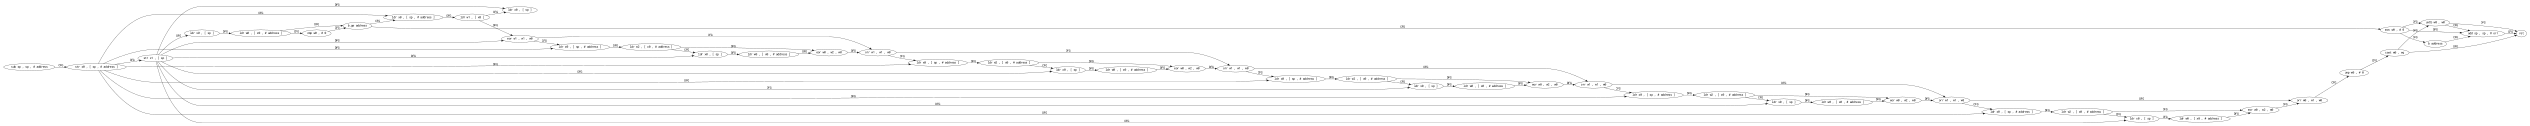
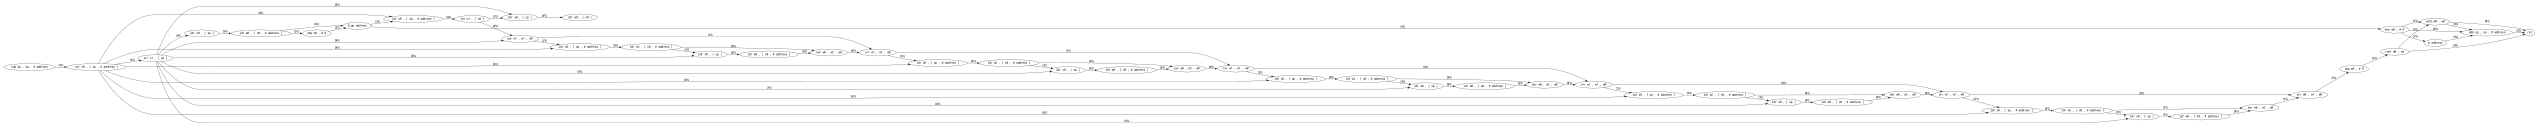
  digraph {
    fontname="Roboto Mono"
    rankdir=LR
    node [fontname="Roboto Mono"]
    edge [fontname="Roboto Mono"]
    n1 [label="sub sp , sp , # address"]
    n2 [label="str x0 , [ sp , # address ]"]
    n3 [label="str x1 , [ sp ]"]
    n4 [label="ldr x0 , [ sp , # address ]"]
    n5 [label="ldr x0 , [ sp , # address ]"]
    n6 [label="ldr x0 , [ sp , # address ]"]
    n7 [label="ldr x0 , [ sp , # address ]"]
    n8 [label="ldr x0 , [ sp , # address ]"]
    n9 [label="ldr x0 , [ sp , # address ]"]
    n10 [label="ldr x0 , [ sp ]"]
    n11 [label="ldr x0 , [ sp ]"]
    n12 [label="ldr x0 , [ sp ]"]
    n13 [label="ldr x0 , [ sp ]"]
    n14 [label="ldr x0 , [ sp ]"]
    n15 [label="ldr x0 , [ sp ]"]
    n16 [label="ldr x0 , [ sp ]"]
    n17 [label="eor w1 , w1 , w0"]
    n18 [label="ldr w1 , [ x0 ]"]
    n19 [label="ldr w2 , [ x0 , # address ]"]
    n20 [label="ldr w2 , [ x0 , # address ]"]
    n21 [label="ldr w2 , [ x0 , # address ]"]
    n22 [label="ldr w2 , [ x0 , # address ]"]
    n23 [label="ldr w2 , [ x0 , # address ]"]
    n24 [label="ldr w0 , [ x0 , # address ]"]
+   n25 [label="ldr w0 , [ x0 ]"]
    n26 [label="ldr w0 , [ x0 , # address ]"]
    n27 [label="ldr w0 , [ x0 , # address ]"]
    n28 [label="ldr w0 , [ x0 , # address ]"]
    n29 [label="ldr w0 , [ x0 , # address ]"]
    n30 [label="ldr w0 , [ x0 , # address ]"]
    n31 [label="cmp w0 , # 0"]
    n32 [label="b.ge address"]
    n33 [label="mov w0 , # 0"]
    n34 [label="uxtb w0 , w0"]
    n35 [label="b address"]
-   n36 [label="add sp , sp , # orr"]
+   n36 [label="add sp , sp , # address"]
    n37 [label=ret]
    n38 [label="orr w1 , w1 , w0"]
    n39 [label="orr w1 , w1 , w0"]
    n40 [label="eor w0 , w2 , w0"]
    n41 [label="orr w1 , w1 , w0"]
    n42 [label="eor w0 , w2 , w0"]
    n43 [label="orr w1 , w1 , w0"]
    n44 [label="eor w0 , w2 , w0"]
    n45 [label="orr w0 , w1 , w0"]
    n46 [label="eor w0 , w2 , w0"]
    n47 [label="cmp w0 , # 0"]
    n48 [label="eor w0 , w2 , w0"]
    n49 [label="cset w0 , eq"]
    n1 -> n2 [label=CFG]
    n2 -> n3 [label=CFG]
    n2 -> n4 [label=DFG]
    n2 -> n5 [label=DFG]
    n2 -> n6 [label=DFG]
    n2 -> n7 [label=DFG]
    n2 -> n8 [label=DFG]
    n2 -> n9 [label=DFG]
    n3 -> n10 [label=DFG]
    n3 -> n11 [label=DFG]
    n3 -> n12 [label=DFG]
    n3 -> n13 [label=DFG]
    n3 -> n14 [label=DFG]
    n3 -> n15 [label=DFG]
    n3 -> n16 [label=DFG]
    n3 -> n17 [label=DFG]
    n4 -> n18 [label=DFG]
    n5 -> n19 [label=DFG]
    n6 -> n20 [label=DFG]
    n7 -> n21 [label=DFG]
    n8 -> n22 [label=DFG]
    n9 -> n23 [label=DFG]
    n10 -> n24 [label=DFG]
+   n11 -> n25 [label=DFG]
    n12 -> n26 [label=DFG]
    n13 -> n27 [label=DFG]
    n14 -> n28 [label=DFG]
    n15 -> n29 [label=DFG]
    n16 -> n30 [label=DFG]
    n17 -> n5 [label=CFG]
    n17 -> n38 [label=DFG]
    n18 -> n11 [label=CFG]
    n18 -> n17 [label=DFG]
    n19 -> n12 [label=CFG]
    n19 -> n40 [label=DFG]
    n20 -> n13 [label=CFG]
    n20 -> n42 [label=DFG]
    n21 -> n14 [label=CFG]
    n21 -> n44 [label=DFG]
    n22 -> n15 [label=CFG]
    n22 -> n46 [label=DFG]
    n23 -> n16 [label=CFG]
    n23 -> n48 [label=DFG]
    n24 -> n31 [label=CFG]
    n24 -> n32 [label=DFG]
    n26 -> n40 [label=DFG]
    n27 -> n42 [label=DFG]
    n28 -> n44 [label=DFG]
    n29 -> n46 [label=DFG]
    n30 -> n48 [label=DFG]
    n31 -> n32 [label=CFG]
    n32 -> n4 [label=CFG]
    n32 -> n33 [label=CFG]
    n33 -> n34 [label=DFG]
    n33 -> n35 [label=DFG]
    n33 -> n36 [label=DFG]
    n34 -> n36 [label=CFG]
    n34 -> n37 [label=DFG]
    n35 -> n36 [label=CFG]
    n36 -> n37 [label=CFG]
    n38 -> n6 [label=CFG]
    n38 -> n39 [label=DFG]
    n39 -> n7 [label=CFG]
    n39 -> n41 [label=DFG]
    n40 -> n38 [label=DFG]
    n41 -> n8 [label=CFG]
    n41 -> n43 [label=DFG]
    n42 -> n39 [label=DFG]
    n43 -> n9 [label=CFG]
    n43 -> n45 [label=DFG]
    n44 -> n41 [label=DFG]
    n45 -> n47 [label=CFG]
    n46 -> n43 [label=DFG]
    n47 -> n49 [label=CFG]
    n48 -> n45 [label=DFG]
    n49 -> n34 [label=DFG]
    n49 -> n37 [label=DFG]
  }
